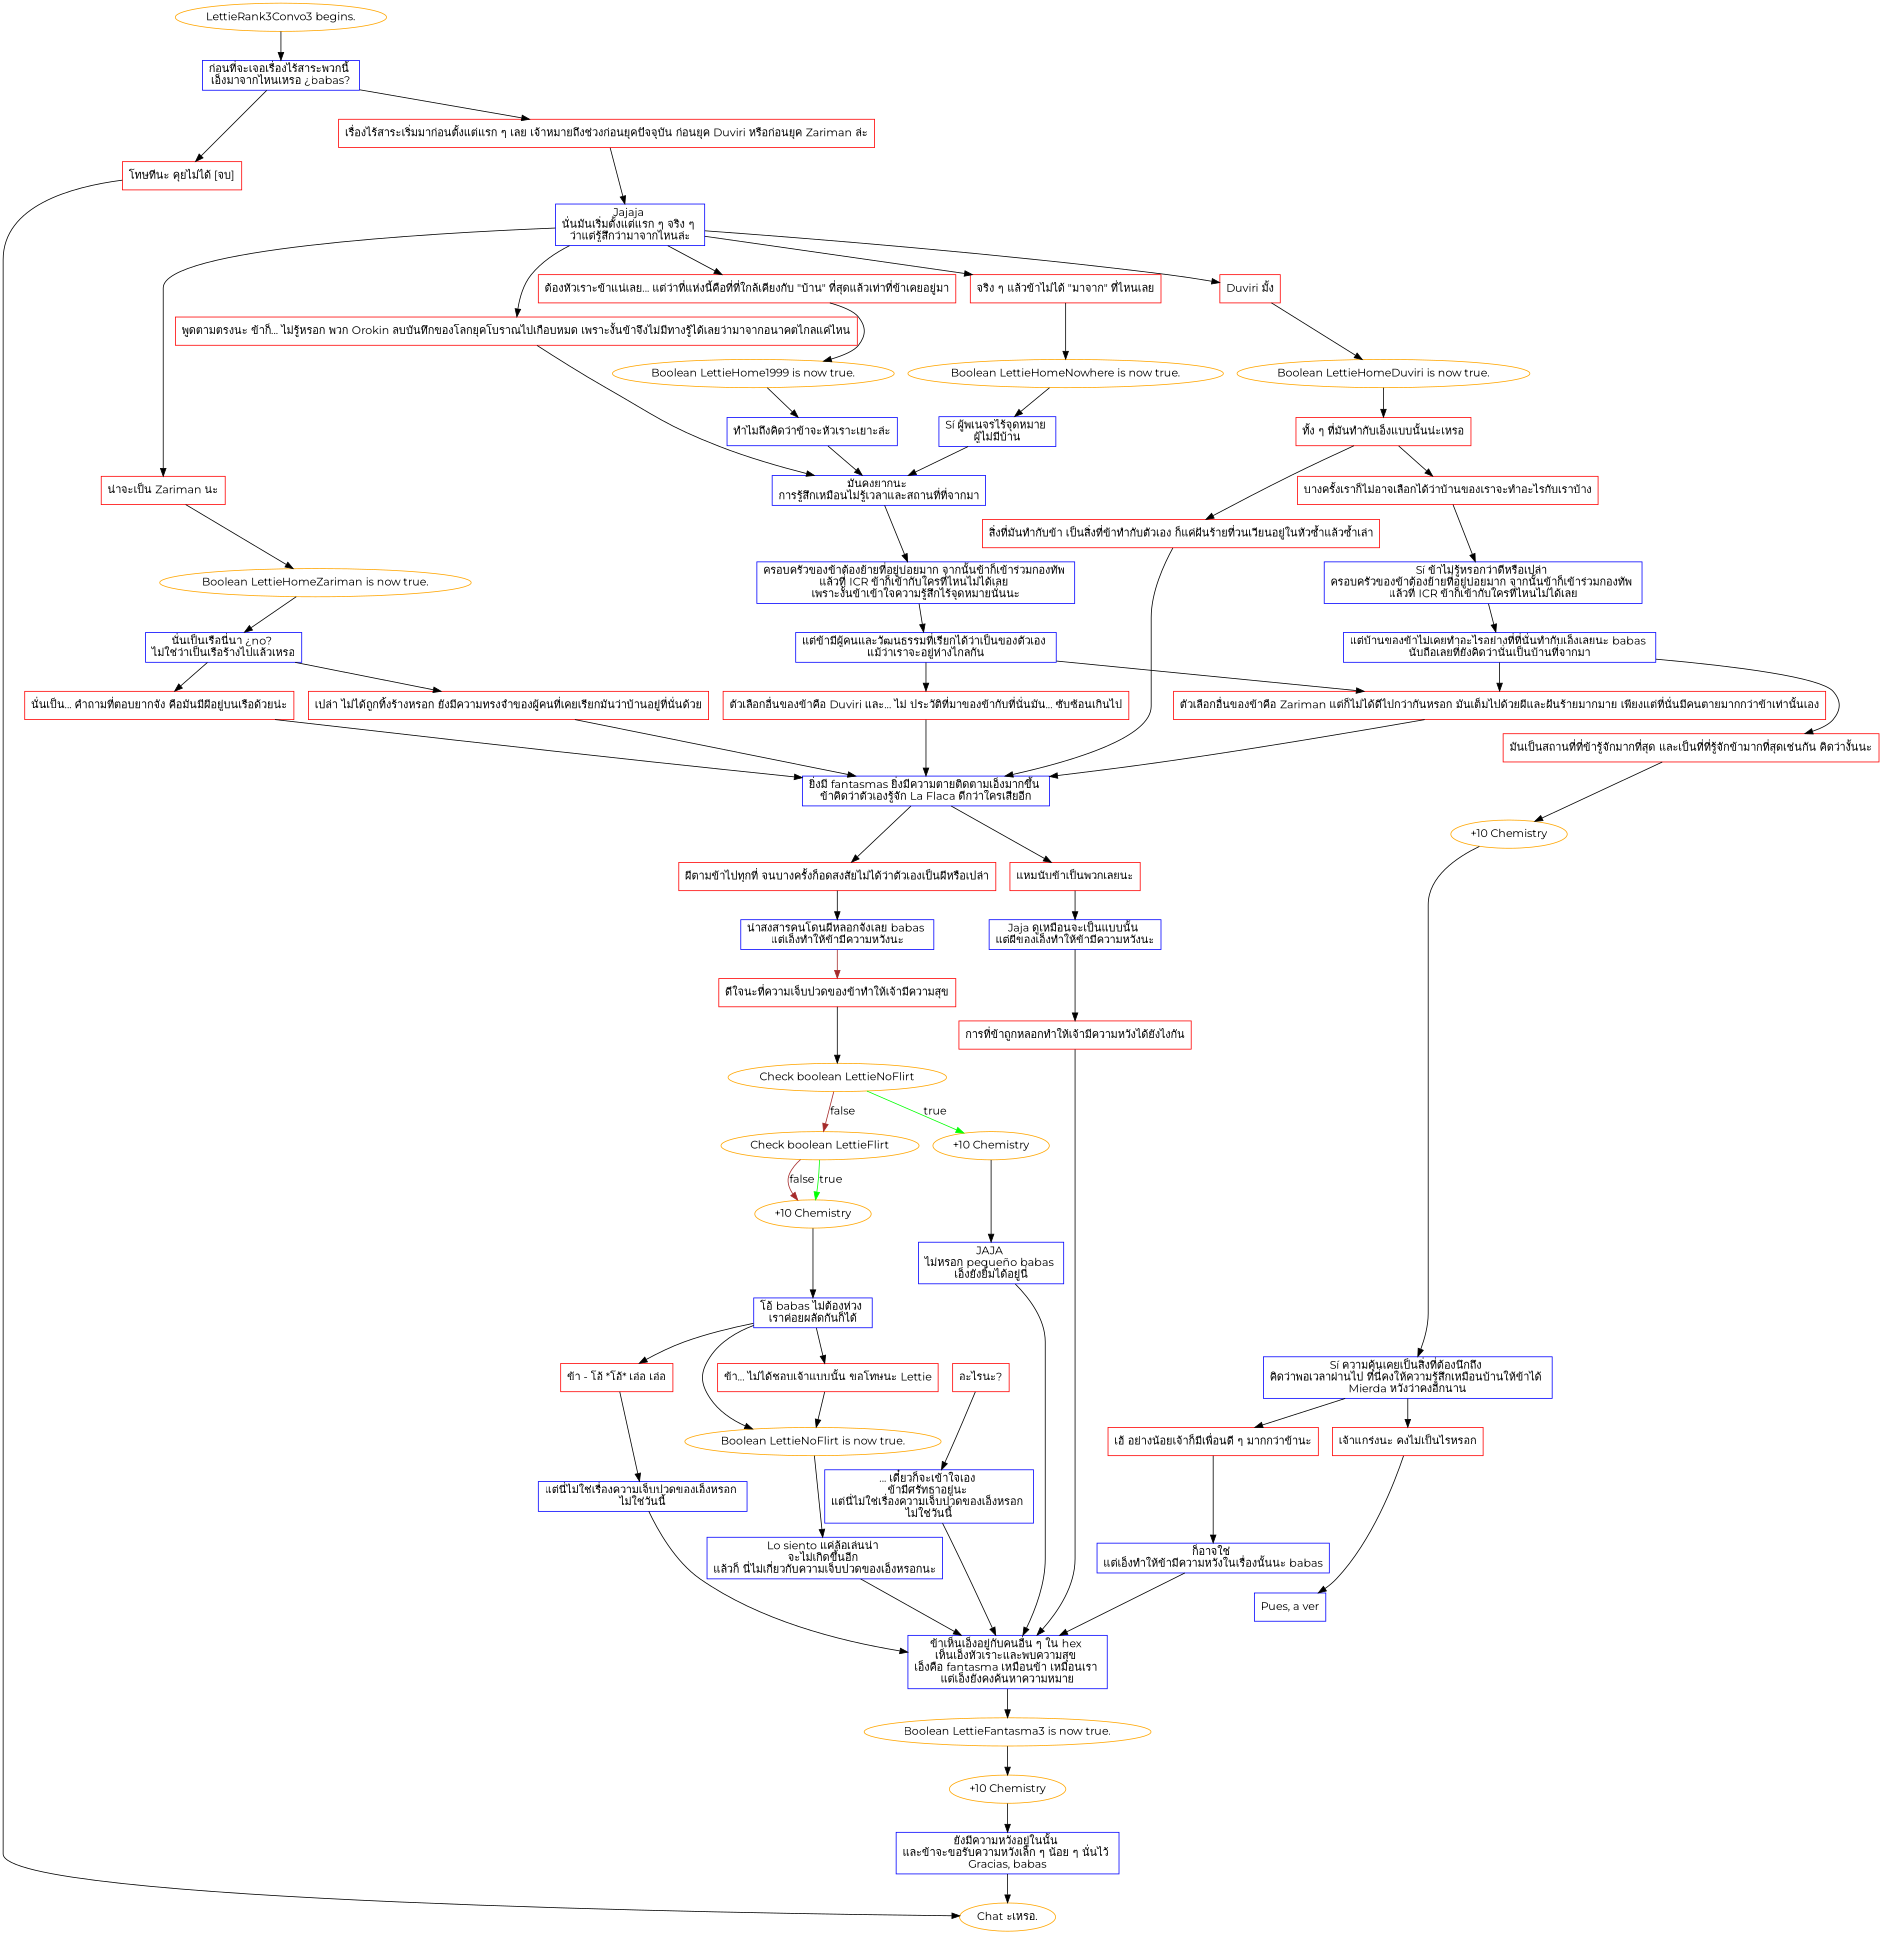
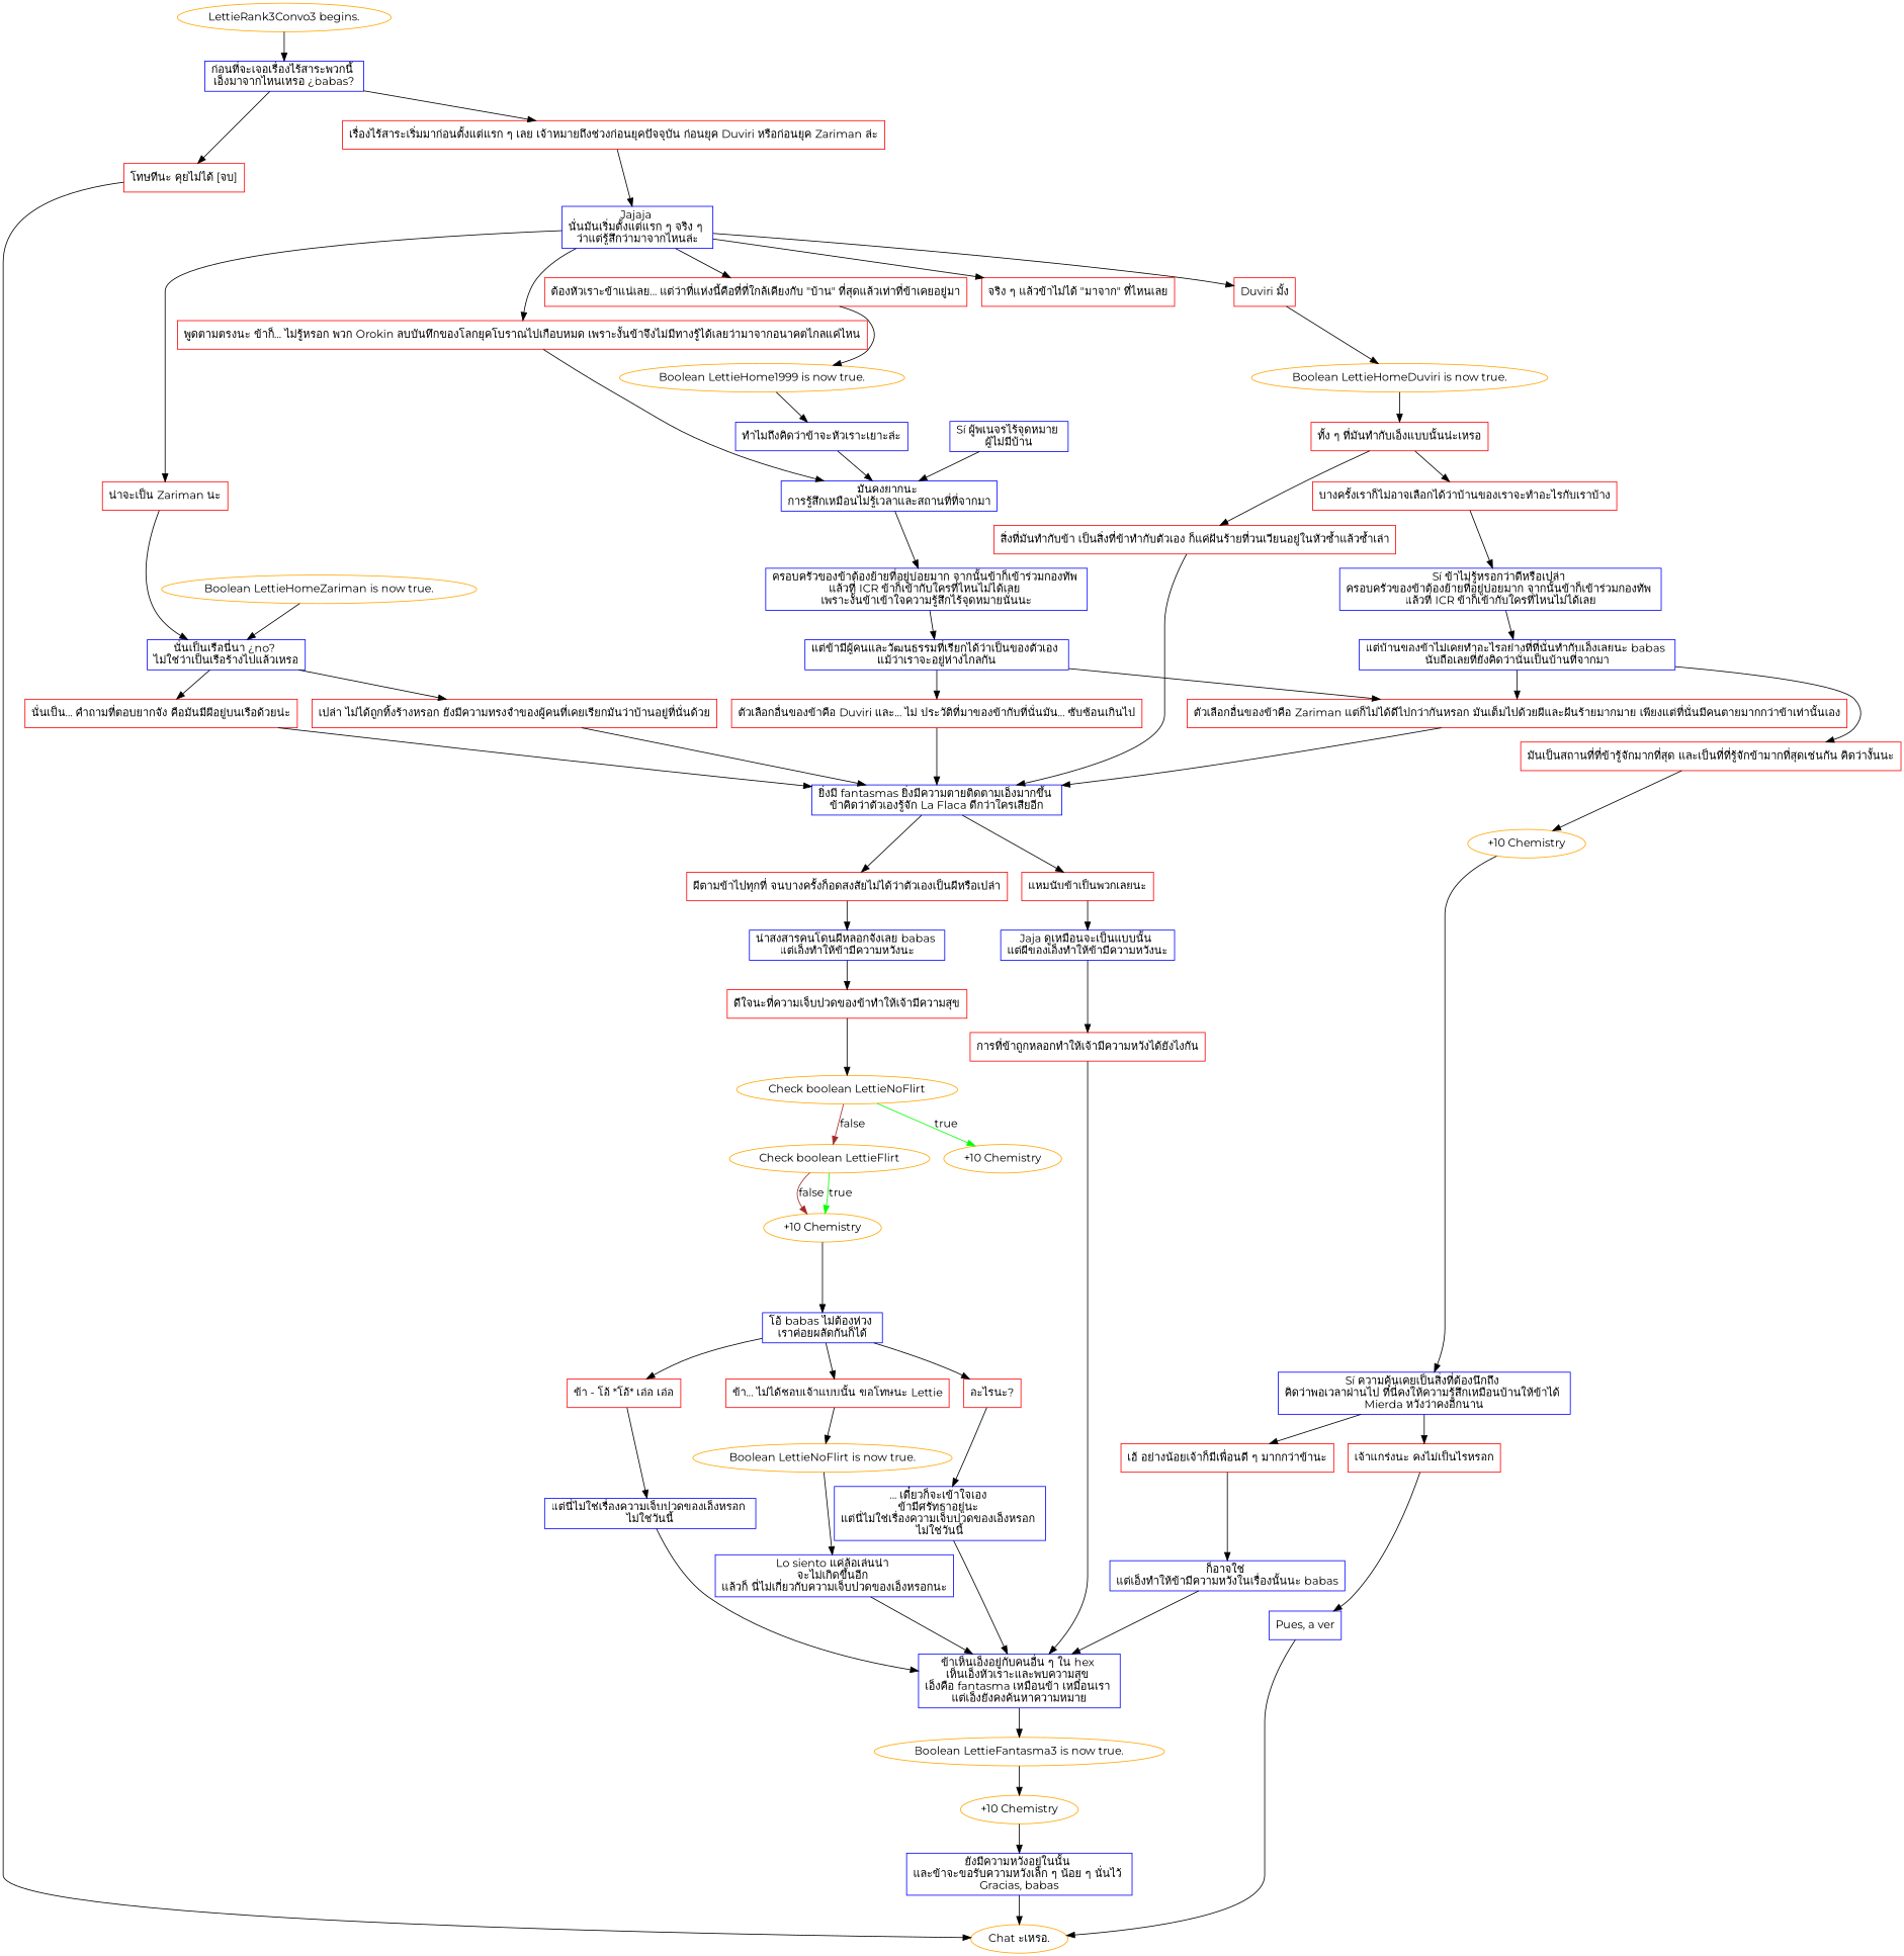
  digraph {
    fontname=Montserrat
    node [color=red fontname=Montserrat shape=box]
    edge [fontname=Montserrat]
    "LettieRank3Convo3 begins." [color=orange shape=""]
    n2 [color=blue label="ก่อนที่จะเจอเรื่องไร้สาระพวกนี้ \nเอ็งมาจากไหนเหรอ ¿babas?"]
    n3 [label="เรื่องไร้สาระเริ่มมาก่อนตั้งแต่แรก ๆ เลย เจ้าหมายถึงช่วงก่อนยุคปัจจุบัน ก่อนยุค Duviri หรือก่อนยุค Zariman ล่ะ"]
    n4 [label="โทษทีนะ คุยไม่ได้ [จบ]"]
    n5 [color=blue label="Jajaja \nนั่นมันเริ่มตั้งแต่แรก ๆ จริง ๆ \nว่าแต่รู้สึกว่ามาจากไหนล่ะ"]
    n6 [color=orange label="Chat ะเหรอ." shape=""]
    n7 [label="Duviri มั้ง"]
    n8 [label="น่าจะเป็น Zariman นะ"]
    n9 [label="ต้องหัวเราะข้าแน่เลย... แต่ว่าที่แห่งนี้คือที่ที่ใกล้เคียงกับ \"บ้าน\" ที่สุดแล้วเท่าที่ข้าเคยอยู่มา"]
    n10 [label="จริง ๆ แล้วข้าไม่ได้ \"มาจาก\" ที่ไหนเลย"]
    n11 [label="พูดตามตรงนะ ข้าก็... ไม่รู้หรอก พวก Orokin ลบบันทึกของโลกยุคโบราณไปเกือบหมด เพราะงั้นข้าจึงไม่มีทางรู้ได้เลยว่ามาจากอนาคตไกลแค่ไหน"]
    n12 [color=orange label="Boolean LettieHomeDuviri is now true." shape=""]
    n13 [color=orange label="Boolean LettieHomeZariman is now true." shape=""]
    n14 [color=orange label="Boolean LettieHome1999 is now true." shape=""]
-   n15 [color=orange label="Boolean LettieHomeNowhere is now true." shape=""]
    n16 [color=blue label="มันคงยากนะ \nการรู้สึกเหมือนไม่รู้เวลาและสถานที่ที่จากมา"]
    n17 [label="ทั้ง ๆ ที่มันทำกับเอ็งแบบนั้นน่ะเหรอ"]
    n18 [color=blue label="นั่นเป็นเรือนี่นา ¿no? \nไม่ใช่ว่าเป็นเรือร้างไปแล้วเหรอ"]
    n19 [color=blue label="ทำไมถึงคิดว่าข้าจะหัวเราะเยาะล่ะ"]
    n20 [color=blue label="Sí ผู้พเนจรไร้จุดหมาย \nผู้ไม่มีบ้าน"]
    n21 [color=blue label="ครอบครัวของข้าต้องย้ายที่อยู่บ่อยมาก จากนั้นข้าก็เข้าร่วมกองทัพ \nแล้วที่ ICR ข้าก็เข้ากับใครที่ไหนไม่ได้เลย \nเพราะงั้นข้าเข้าใจความรู้สึกไร้จุดหมายนั่นนะ"]
    n22 [label="บางครั้งเราก็ไม่อาจเลือกได้ว่าบ้านของเราจะทำอะไรกับเราบ้าง"]
    n23 [label="สิ่งที่มันทำกับข้า เป็นสิ่งที่ข้าทำกับตัวเอง ก็แค่ฝันร้ายที่วนเวียนอยู่ในหัวซ้ำแล้วซ้ำเล่า"]
    n24 [label="นั่นเป็น... คำถามที่ตอบยากจัง คือมันมีผีอยู่บนเรือด้วยน่ะ"]
    n25 [label="เปล่า ไม่ได้ถูกทิ้งร้างหรอก ยังมีความทรงจำของผู้คนที่เคยเรียกมันว่าบ้านอยู่ที่นั่นด้วย"]
    n26 [color=blue label="แต่ข้ามีผู้คนและวัฒนธรรมที่เรียกได้ว่าเป็นของตัวเอง \nแม้ว่าเราจะอยู่ห่างไกลกัน"]
    n27 [color=blue label="Sí ข้าไม่รู้หรอกว่าดีหรือเปล่า \nครอบครัวของข้าต้องย้ายที่อยู่บ่อยมาก จากนั้นข้าก็เข้าร่วมกองทัพ \nแล้วที่ ICR ข้าก็เข้ากับใครที่ไหนไม่ได้เลย"]
    n28 [color=blue label="ยิ่งมี fantasmas ยิ่งมีความตายติดตามเอ็งมากขึ้น \nข้าคิดว่าตัวเองรู้จัก La Flaca ดีกว่าใครเสียอีก"]
    n29 [label="ตัวเลือกอื่นของข้าคือ Duviri และ... ไม่ ประวัติที่มาของข้ากับที่นั่นมัน... ซับซ้อนเกินไป"]
    n30 [label="ตัวเลือกอื่นของข้าคือ Zariman แต่ก็ไม่ได้ดีไปกว่ากันหรอก มันเต็มไปด้วยผีและฝันร้ายมากมาย เพียงแต่ที่นั่นมีคนตายมากกว่าข้าเท่านั้นเอง"]
    n31 [color=blue label="แต่บ้านของข้าไม่เคยทำอะไรอย่างที่ที่นั่นทำกับเอ็งเลยนะ babas \nนับถือเลยที่ยังคิดว่านั่นเป็นบ้านที่จากมา"]
    n32 [label="แหมนับข้าเป็นพวกเลยนะ"]
    n33 [label="ผีตามข้าไปทุกที่ จนบางครั้งก็อดสงสัยไม่ได้ว่าตัวเองเป็นผีหรือเปล่า"]
    n34 [label="มันเป็นสถานที่ที่ข้ารู้จักมากที่สุด และเป็นที่ที่รู้จักข้ามากที่สุดเช่นกัน คิดว่างั้นนะ"]
    n35 [color=blue label="Jaja ดูเหมือนจะเป็นแบบนั้น \nแต่ผีของเอ็งทำให้ข้ามีความหวังนะ"]
    n36 [color=blue label="น่าสงสารคนโดนผีหลอกจังเลย babas \nแต่เอ็งทำให้ข้ามีความหวังนะ"]
    n37 [color=orange label="+10 Chemistry" shape=""]
    n38 [label="การที่ข้าถูกหลอกทำให้เจ้ามีความหวังได้ยังไงกัน"]
    n39 [label="ดีใจนะที่ความเจ็บปวดของข้าทำให้เจ้ามีความสุข"]
    n40 [color=blue label="Sí ความคุ้นเคยเป็นสิ่งที่ต้องนึกถึง \nคิดว่าพอเวลาผ่านไป ที่นี่คงให้ความรู้สึกเหมือนบ้านให้ข้าได้ \nMierda หวังว่าคงอีกนาน"]
    n41 [color=blue label="ข้าเห็นเอ็งอยู่กับคนอื่น ๆ ใน hex \nเห็นเอ็งหัวเราะและพบความสุข \nเอ็งคือ fantasma เหมือนข้า เหมือนเรา \nแต่เอ็งยังคงค้นหาความหมาย"]
    n42 [color=orange label="Check boolean LettieNoFlirt" shape=""]
    n43 [label="เจ้าแกร่งนะ คงไม่เป็นไรหรอก"]
    n44 [label="เฮ้ อย่างน้อยเจ้าก็มีเพื่อนดี ๆ มากกว่าข้านะ"]
    n45 [color=orange label="Boolean LettieFantasma3 is now true." shape=""]
    n46 [color=orange label="+10 Chemistry" shape=""]
    n47 [color=orange label="Check boolean LettieFlirt" shape=""]
    n48 [color=blue label="Pues, a ver"]
    n49 [color=blue label="ก็อาจใช่ \nแต่เอ็งทำให้ข้ามีความหวังในเรื่องนั้นนะ babas"]
    n50 [color=orange label="+10 Chemistry" shape=""]
-   n51 [color=blue label="JAJA \nไม่หรอก pequeño babas \nเอ็งยังยิ้มได้อยู่นี่"]
    n52 [color=orange label="+10 Chemistry" shape=""]
    n53 [color=blue label="ยังมีความหวังอยู่ในนั้น \nและข้าจะขอรับความหวังเล็ก ๆ น้อย ๆ นั่นไว้ \nGracias, babas"]
    n54 [color=blue label="โอ้ babas ไม่ต้องห่วง \nเราค่อยผลัดกันก็ได้"]
    n55 [label="อะไรนะ?"]
    n56 [label="ข้า - โอ้ *โอ้* เอ่อ เอ่อ"]
    n57 [label="ข้า... ไม่ได้ชอบเจ้าแบบนั้น ขอโทษนะ Lettie"]
    n58 [color=blue label="... เดี๋ยวก็จะเข้าใจเอง \nข้ามีศรัทธาอยู่นะ \nแต่นี่ไม่ใช่เรื่องความเจ็บปวดของเอ็งหรอก \nไม่ใช่วันนี้"]
    n59 [color=blue label="แต่นี่ไม่ใช่เรื่องความเจ็บปวดของเอ็งหรอก \nไม่ใช่วันนี้"]
    n60 [color=orange label="Boolean LettieNoFlirt is now true." shape=""]
    n61 [color=blue label="Lo siento แค่ล้อเล่นน่า \nจะไม่เกิดขึ้นอีก \nแล้วก็ นี่ไม่เกี่ยวกับความเจ็บปวดของเอ็งหรอกนะ"]
    "LettieRank3Convo3 begins." -> n2
    n2 -> n3
    n2 -> n4
    n3 -> n5
    n4 -> n6
    n5 -> n7
    n5 -> n8
    n5 -> n9
    n5 -> n10
    n5 -> n11
    n7 -> n12
-   n8 -> n13
+   n8 -> n18
    n9 -> n14
-   n10 -> n15
    n11 -> n16
    n12 -> n17
    n13 -> n18
    n14 -> n19
-   n15 -> n20
    n16 -> n21
    n17 -> n22
    n17 -> n23
    n18 -> n24
    n18 -> n25
    n19 -> n16
    n20 -> n16
    n21 -> n26
    n22 -> n27
    n23 -> n28
    n24 -> n28
    n25 -> n28
    n26 -> n29
    n26 -> n30
    n27 -> n31
    n28 -> n32
    n28 -> n33
    n29 -> n28
    n30 -> n28
    n31 -> n30
    n31 -> n34
    n32 -> n35
    n33 -> n36
    n34 -> n37
    n35 -> n38
-   n36 -> n39 [color=brown]
+   n36 -> n39
    n37 -> n40
    n38 -> n41
    n39 -> n42
    n40 -> n43
    n40 -> n44
    n41 -> n45
    n42 -> n46 [color=green label=true]
    n42 -> n47 [color=brown label=false]
    n43 -> n48
    n44 -> n49
    n45 -> n50
-   n46 -> n51
    n47 -> n52 [color=green label=true]
    n47 -> n52 [color=brown label=false]
+   n48 -> n6
    n49 -> n41
    n50 -> n53
-   n51 -> n41
    n52 -> n54
    n53 -> n6
-   n54 -> n60
+   n54 -> n55
    n54 -> n56
    n54 -> n57
    n55 -> n58
    n56 -> n59
    n57 -> n60
    n58 -> n41
    n59 -> n41
    n60 -> n61
    n61 -> n41
  }
